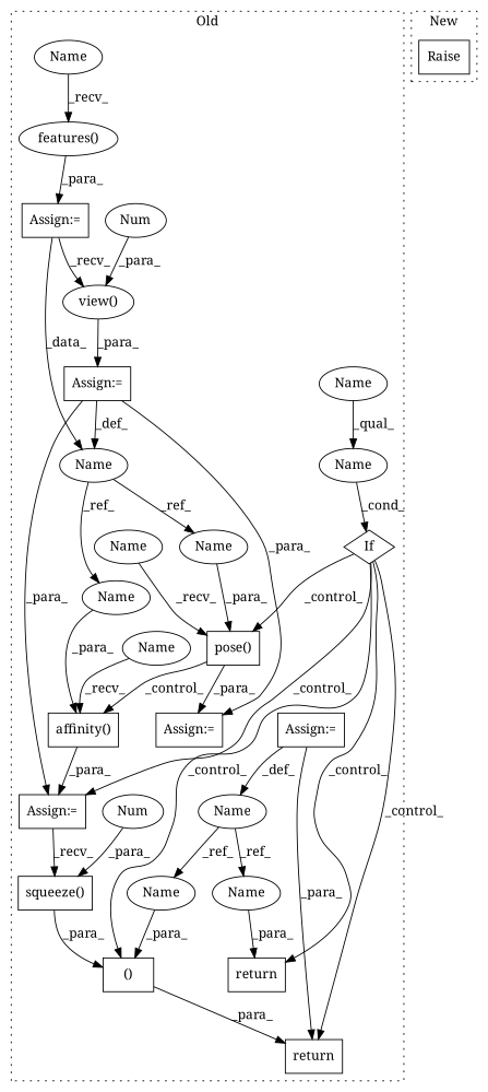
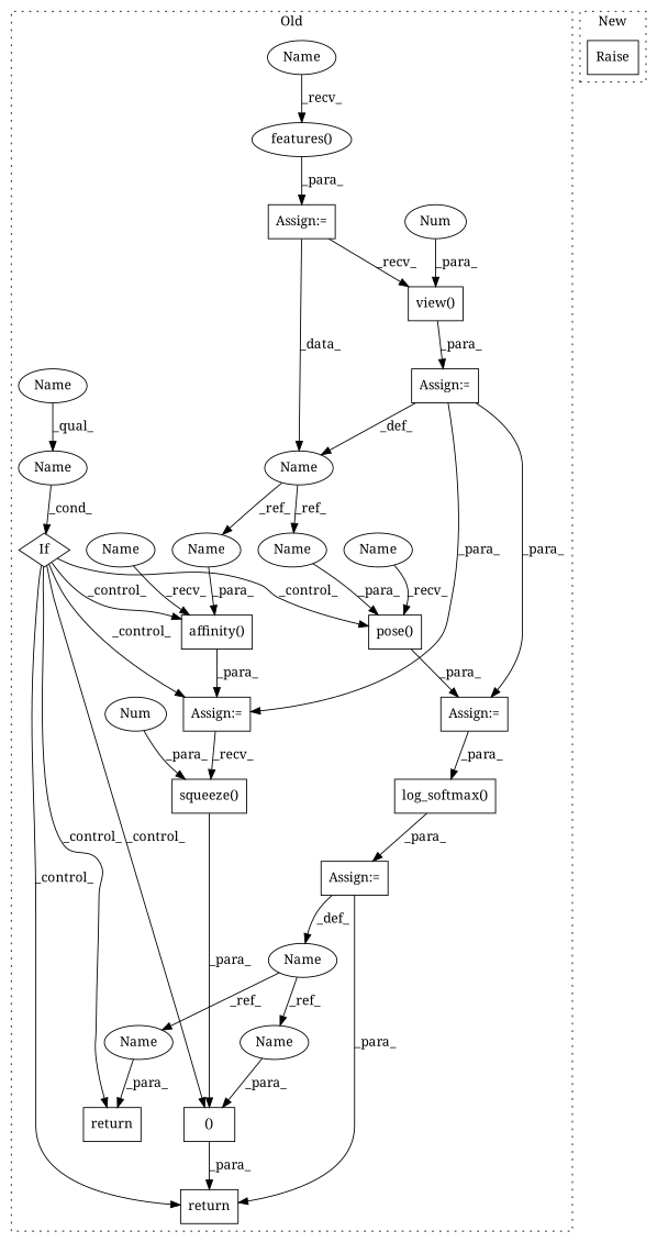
  digraph {
    fontname="Noto Serif"
    node [a=87 fontname="Noto Serif" l=3 s=4652 shape=box]
    edge [fontname="Noto Serif"]
    n1 [a=75 l="10,1" label="pose()" s="4577,4588"]
    n2 [a=54 l=22 label="()" s=4890]
    n3 [a=96 l="3,14" label=If s="4649,4673" shape=diamond]
    n4 [a=75 l="14,1" label="features()" s="4493,4508" shape=ellipse]
-   n5 [a=75 l="7,1" label="view()" s="4522,4555" shape=ellipse]
+   n5 [a=75 l="7,1" label="view()" s="4522,4555"]
    n6 [l=21 label=Name shape=ellipse]
    n7 [a=75 l="14,1" label="affinity()" s="4698,4713"]
    n8 [l=1 label=Name s=4518 shape=ellipse]
    n9 [l=8 label=Name s=4598 shape=ellipse]
    n10 [a=93 l=7 label=return s=4939]
    n11 [a=76 l=2 label=Num s=4529 shape=ellipse]
    n12 [a=68 label="Assign:=" s=4490]
    n13 [a=68 label="Assign:=" s=4695]
    n14 [a=68 label="Assign:=" s=4519]
    n15 [a=68 label="Assign:=" s=4574]
    n16 [a=68 label="Assign:=" s=4606]
+   n17 [a=75 l="14,8" label="log_softmax()" s="4609,4631"]
    n18 [a=75 l="17,1" label="squeeze()" s="4892,4911"]
    n19 [a=76 l=2 label=Num s=4909 shape=ellipse]
    n20 [a=93 l=7 label=return s=4875]
    n21 [l=4 label=Name s=4577 shape=ellipse]
    n22 [l=4 label=Name s=4493 shape=ellipse]
    n23 [l=4 label=Name s=4698 shape=ellipse]
    n24 [l=4 label=Name shape=ellipse]
    n25 [l=1 label=Name s=4712 shape=ellipse]
    n26 [l=1 label=Name s=4587 shape=ellipse]
    n27 [l=8 label=Name s=4882 shape=ellipse]
    n28 [l=8 label=Name s=4946 shape=ellipse]
    n29 [a=91 l=6 label=Raise s=2982]
    subgraph cluster_1 {
      label=Old
      style=dotted
      n1
      n2
      n3
      n4
      n5
      n6
      n7
      n8
      n9
      n10
      n11
      n12
      n13
      n14
      n15
      n16
+     n17
      n18
      n19
      n20
      n21
      n22
      n23
      n24
      n25
      n26
      n27
      n28
    }
    subgraph cluster_2 {
      label=New
      style=dotted
      n29
    }
    n1 -> n15 [label=_para_]
    n2 -> n20 [label=_para_]
    n3 -> n1 [label=_control_]
    n3 -> n2 [label=_control_]
-   n1 -> n7 [label=_control_]
+   n3 -> n7 [label=_control_]
    n3 -> n10 [label=_control_]
    n3 -> n13 [label=_control_]
    n3 -> n20 [label=_control_]
    n4 -> n12 [label=_para_]
    n5 -> n14 [label=_para_]
    n6 -> n3 [label=_cond_]
    n7 -> n13 [label=_para_]
    n8 -> n25 [label=_ref_]
    n8 -> n26 [label=_ref_]
    n9 -> n27 [label=_ref_]
    n9 -> n28 [label=_ref_]
    n11 -> n5 [label=_para_]
    n12 -> n5 [label=_recv_]
    n12 -> n8 [label=_data_]
    n13 -> n18 [label=_recv_]
    n14 -> n8 [label=_def_]
    n14 -> n13 [label=_para_]
    n14 -> n15 [label=_para_]
+   n15 -> n17 [label=_para_]
    n16 -> n9 [label=_def_]
    n16 -> n20 [label=_para_]
+   n17 -> n16 [label=_para_]
    n18 -> n2 [label=_para_]
    n19 -> n18 [label=_para_]
    n21 -> n1 [label=_recv_]
    n22 -> n4 [label=_recv_]
    n23 -> n7 [label=_recv_]
    n24 -> n6 [label=_qual_]
    n25 -> n7 [label=_para_]
    n26 -> n1 [label=_para_]
    n27 -> n2 [label=_para_]
    n28 -> n10 [label=_para_]
  }
